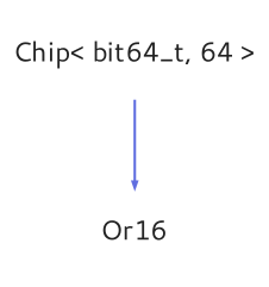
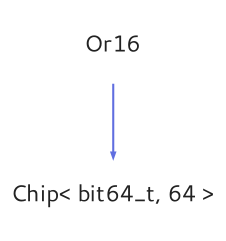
  digraph {
    rankdir=TB
    node [color="#cacde8ff" fillcolor="#e6e8faff" fontcolor="#222222ff" fontname="Segoe UI" fontsize=11 margin=0.01 shape=none]
    n1 [label="Chip&lt; bit64_t, 64 &gt;"]
    n2 [label=Or16]
-   n1 -> n2 [arrowsize=0.25 color="#606ee0ff" fontcolor="#222222ff" fontname="Segoe UI" fontsize=11]
+   n2 -> n1 [arrowsize=0.25 color="#606ee0ff" fontcolor="#222222ff" fontname="Segoe UI" fontsize=11]
  }
